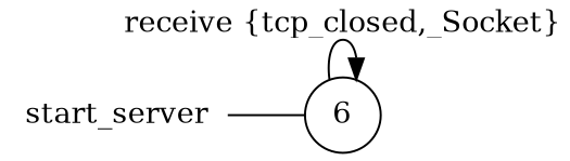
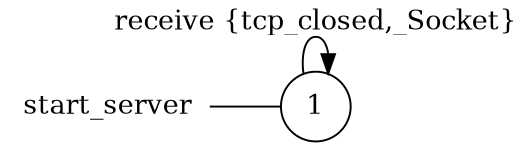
  digraph {
    rankdir=LR
    n1 [label=start_server shape=plaintext]
-   n2 [label=6 shape=circle]
+   n2 [label=1 shape=circle]
    n1 -> n2 [arrowhead=none]
    n2 -> n2 [label="receive {tcp_closed,_Socket}"]
  }
